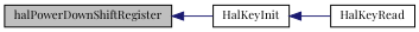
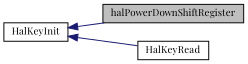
  digraph {
    fontname="Playfair Display"
    rankdir=LR
    node [color=black fillcolor=white fontname="Playfair Display" fontsize=10 shape=record style=filled]
    edge [color=midnightblue dir=back fontname="Playfair Display" fontsize=10 labelfontname=Helvetica labelfontsize=10 style=solid]
    n1 [fillcolor=grey75 fontcolor=black height=0.2 label=halPowerDownShiftRegister width=0.4]
    n2 [height=0.2 label=HalKeyInit width=0.4]
    n3 [height=0.2 label=HalKeyRead width=0.4]
-   n1 -> n2
+   n2 -> n1
    n2 -> n3
  }
